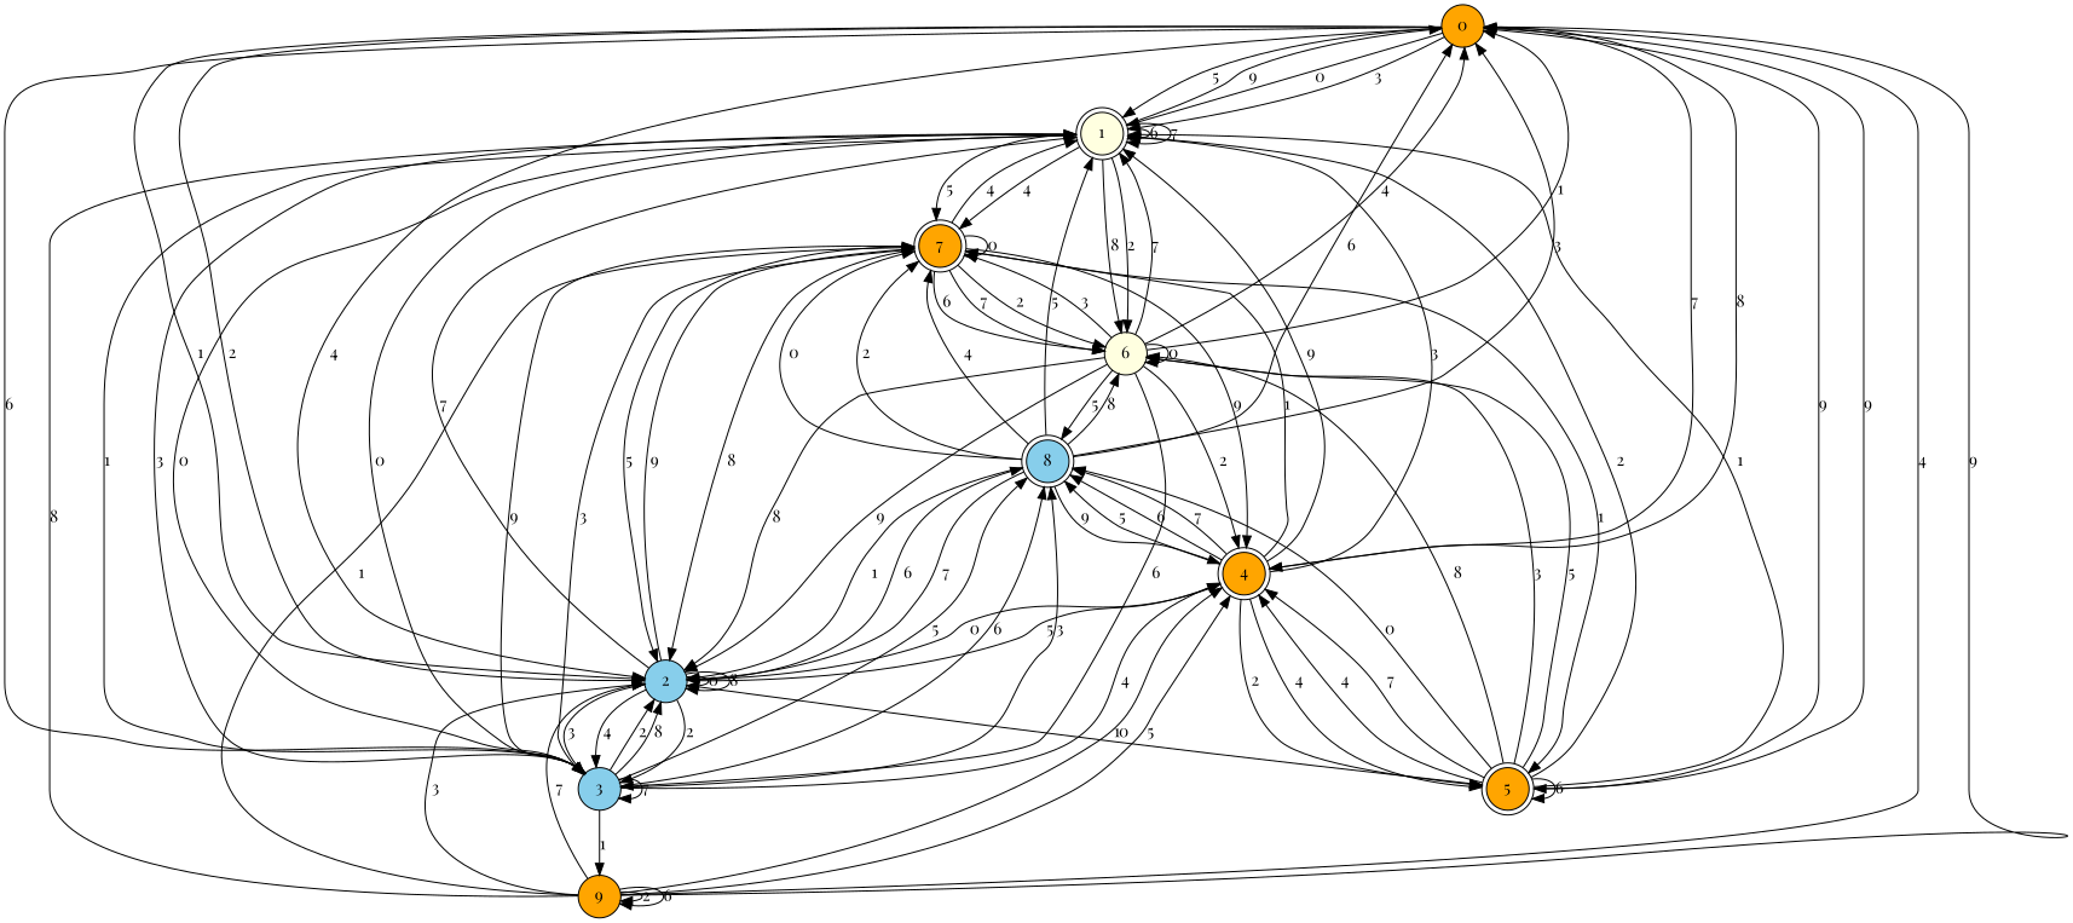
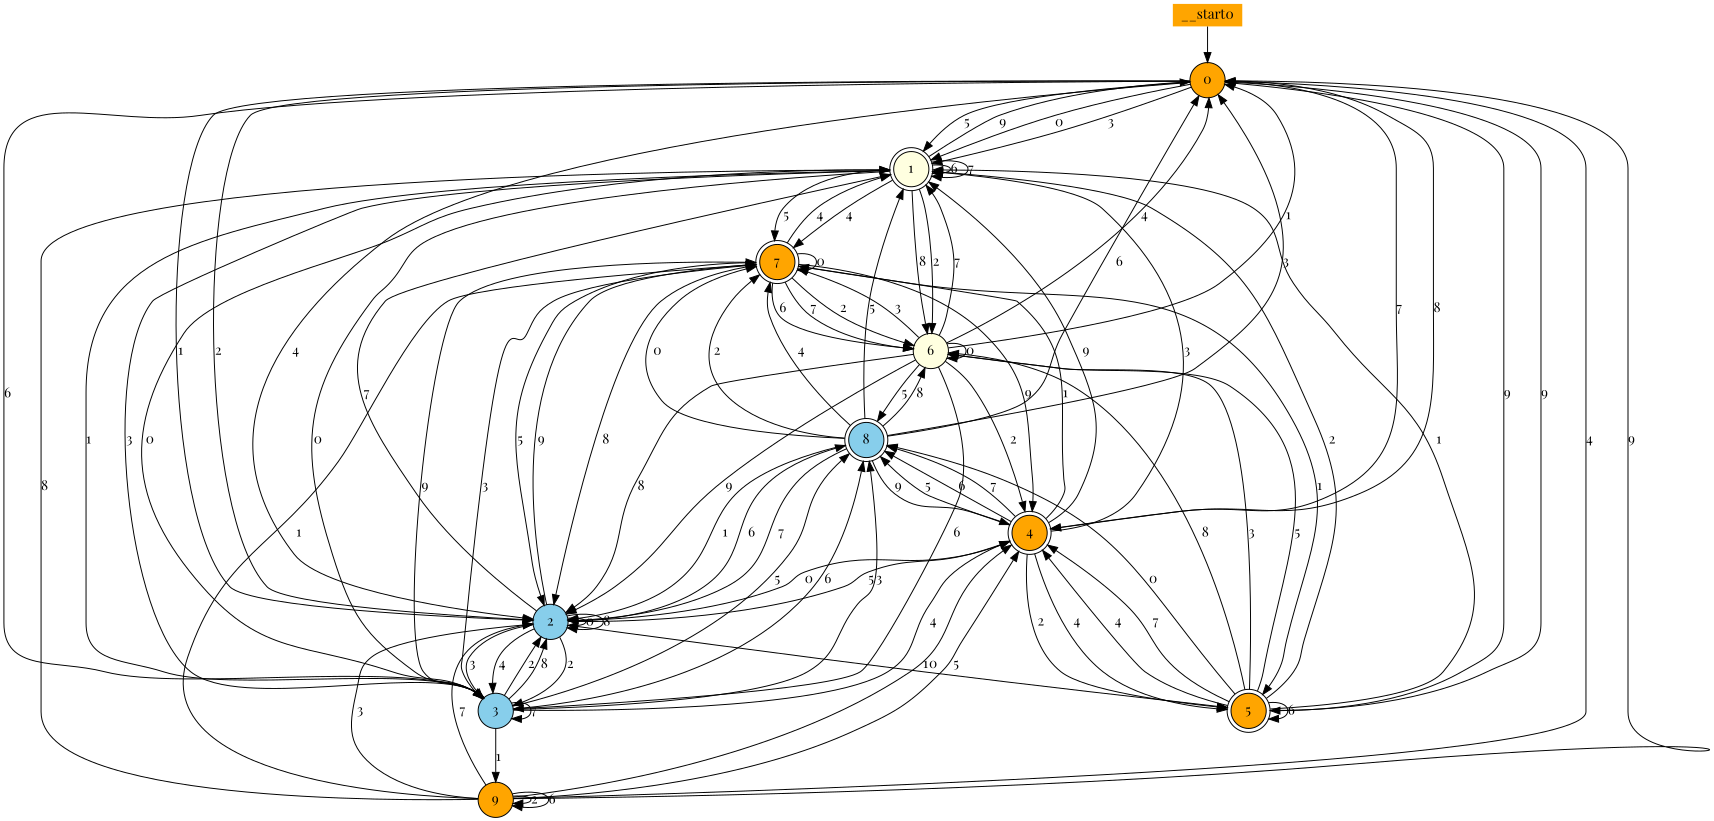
  digraph {
    fontname="Playfair Display"
    node [fillcolor=orange fontname="Playfair Display" shape=circle style=filled]
    edge [fontname="Playfair Display"]
    n1 [label=0]
    n2 [fillcolor=lightyellow label=1 shape=doublecircle]
    n3 [fillcolor=skyblue label=2]
    n4 [fillcolor=skyblue label=3]
    n5 [label=4 shape=doublecircle]
    n6 [label=5 shape=doublecircle]
    n7 [fillcolor=lightyellow label=6]
    n8 [label=7 shape=doublecircle]
    n9 [fillcolor=skyblue label=8 shape=doublecircle]
    n10 [label=9]
+   __start0 [height=0 shape=none width=0]
    n1 -> n2 [label=0]
    n1 -> n2 [label=3]
    n1 -> n2 [label=5]
    n1 -> n3 [label=1]
    n1 -> n3 [label=2]
    n1 -> n3 [label=4]
    n1 -> n4 [label=6]
    n1 -> n5 [label=7]
    n1 -> n5 [label=8]
    n1 -> n6 [label=9]
    n2 -> n1 [label=9]
    n2 -> n2 [label=6]
    n2 -> n2 [label=7]
    n2 -> n4 [label=0]
    n2 -> n4 [label=1]
    n2 -> n4 [label=3]
    n2 -> n7 [label=2]
    n2 -> n7 [label=8]
    n2 -> n8 [label=4]
    n2 -> n8 [label=5]
    n3 -> n2 [label=7]
    n3 -> n3 [label=0]
    n3 -> n3 [label=8]
    n3 -> n4 [label=2]
    n3 -> n4 [label=3]
    n3 -> n4 [label=4]
    n3 -> n5 [label=5]
    n3 -> n6 [label=1]
    n3 -> n8 [label=9]
    n3 -> n9 [label=6]
    n4 -> n2 [label=0]
    n4 -> n3 [label=2]
    n4 -> n3 [label=8]
    n4 -> n4 [label=7]
    n4 -> n5 [label=4]
    n4 -> n8 [label=9]
    n4 -> n9 [label=3]
    n4 -> n9 [label=5]
    n4 -> n9 [label=6]
    n4 -> n10 [label=1]
    n5 -> n2 [label=3]
    n5 -> n2 [label=9]
    n5 -> n3 [label=0]
    n5 -> n6 [label=2]
    n5 -> n6 [label=4]
    n5 -> n8 [label=1]
    n5 -> n9 [label=5]
    n5 -> n9 [label=6]
    n5 -> n9 [label=7]
    n6 -> n1 [label=9]
    n6 -> n2 [label=1]
    n6 -> n2 [label=2]
    n6 -> n5 [label=4]
    n6 -> n5 [label=7]
    n6 -> n6 [label=6]
    n6 -> n7 [label=3]
    n6 -> n7 [label=5]
    n6 -> n7 [label=8]
    n6 -> n9 [label=0]
    n7 -> n1 [label=1]
    n7 -> n1 [label=4]
    n7 -> n2 [label=7]
    n7 -> n3 [label=8]
    n7 -> n3 [label=9]
    n7 -> n4 [label=6]
    n7 -> n5 [label=2]
    n7 -> n7 [label=0]
    n7 -> n8 [label=3]
    n7 -> n9 [label=5]
    n8 -> n2 [label=4]
    n8 -> n3 [label=5]
    n8 -> n3 [label=8]
    n8 -> n4 [label=3]
    n8 -> n5 [label=9]
    n8 -> n6 [label=1]
    n8 -> n7 [label=2]
    n8 -> n7 [label=6]
    n8 -> n7 [label=7]
    n8 -> n8 [label=0]
    n9 -> n1 [label=3]
    n9 -> n1 [label=6]
    n9 -> n2 [label=5]
    n9 -> n3 [label=1]
    n9 -> n3 [label=7]
    n9 -> n5 [label=9]
    n9 -> n7 [label=8]
    n9 -> n8 [label=0]
    n9 -> n8 [label=2]
    n9 -> n8 [label=4]
    n10 -> n1 [label=4]
    n10 -> n1 [label=9]
    n10 -> n2 [label=8]
    n10 -> n3 [label=3]
    n10 -> n3 [label=7]
    n10 -> n5 [label=0]
    n10 -> n5 [label=5]
    n10 -> n8 [label=1]
    n10 -> n10 [label=2]
    n10 -> n10 [label=6]
+   __start0 -> n1
  }
